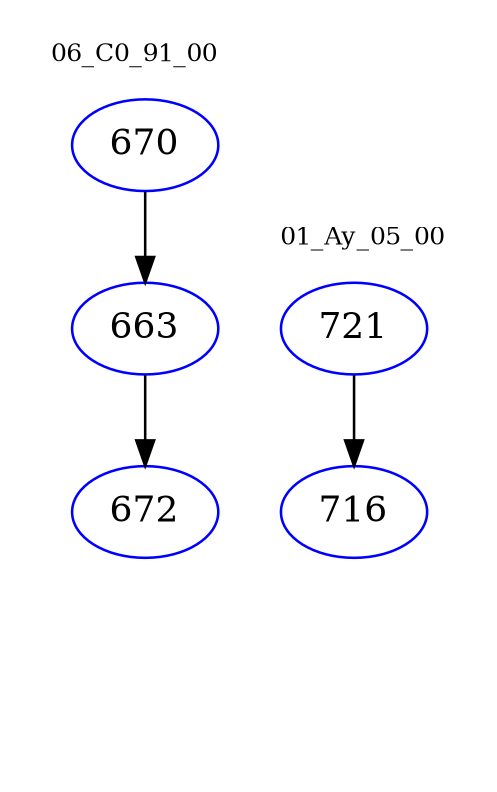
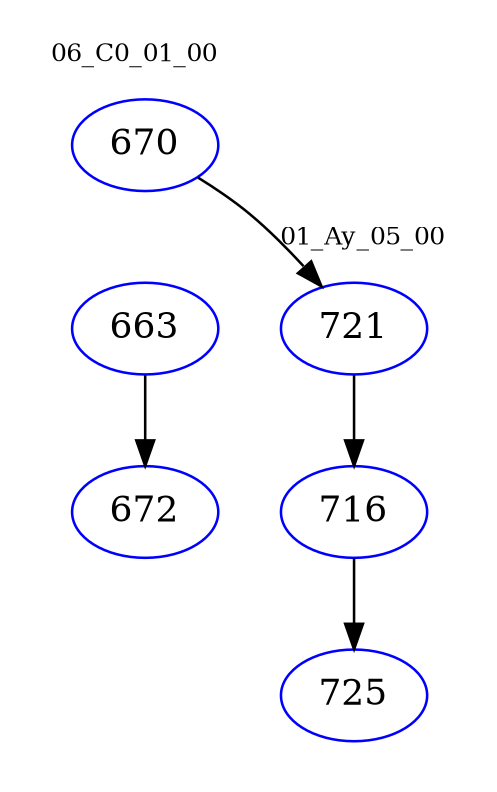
  digraph {
    node [color=blue]
    edge [color=black]
    n1 [label=721]
    n2 [label=716]
+   n3 [label=725]
    n4 [label=670]
    n5 [label=663]
    n6 [label=672]
    subgraph cluster_1 {
      color=white
      fontsize=10
      label="01_Ay_05_00"
      n1
      n2
+     n3
    }
    subgraph cluster_2 {
      color=white
      fontsize=10
-     label="06_C0_91_00"
+     label="06_C0_01_00"
      n4
      n5
      n6
    }
    n1 -> n2
-   n4 -> n5
+   n2 -> n3
+   n4 -> n1
    n5 -> n6
  }
